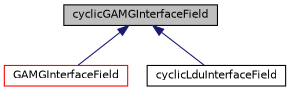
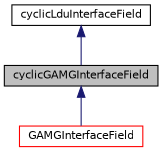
  digraph {
    node [color=black fontname=Helvetica fontsize=10 shape=record]
    edge [color=midnightblue dir=back fontname=Helvetica fontsize=10 labelfontname=Helvetica labelfontsize=10 style=solid]
    n1 [fillcolor=grey75 fontcolor=black height=0.2 label=cyclicGAMGInterfaceField style=filled width=0.4]
    n2 [color=red height=0.2 label=GAMGInterfaceField width=0.4]
    n3 [height=0.2 label=cyclicLduInterfaceField width=0.4]
    n1 -> n2
-   n1 -> n3
+   n3 -> n1
  }
